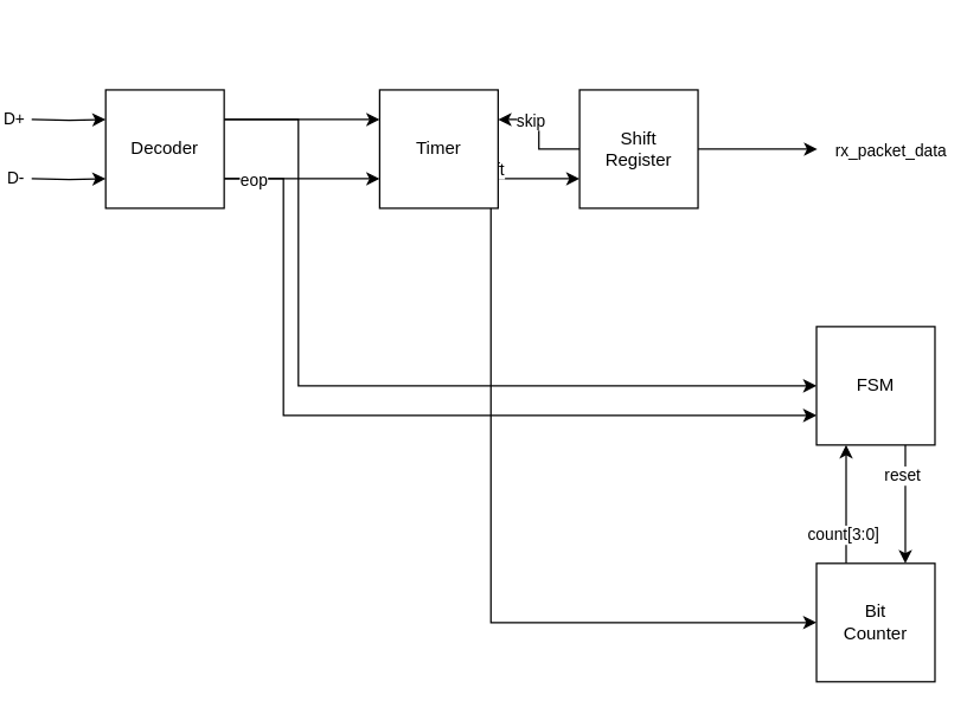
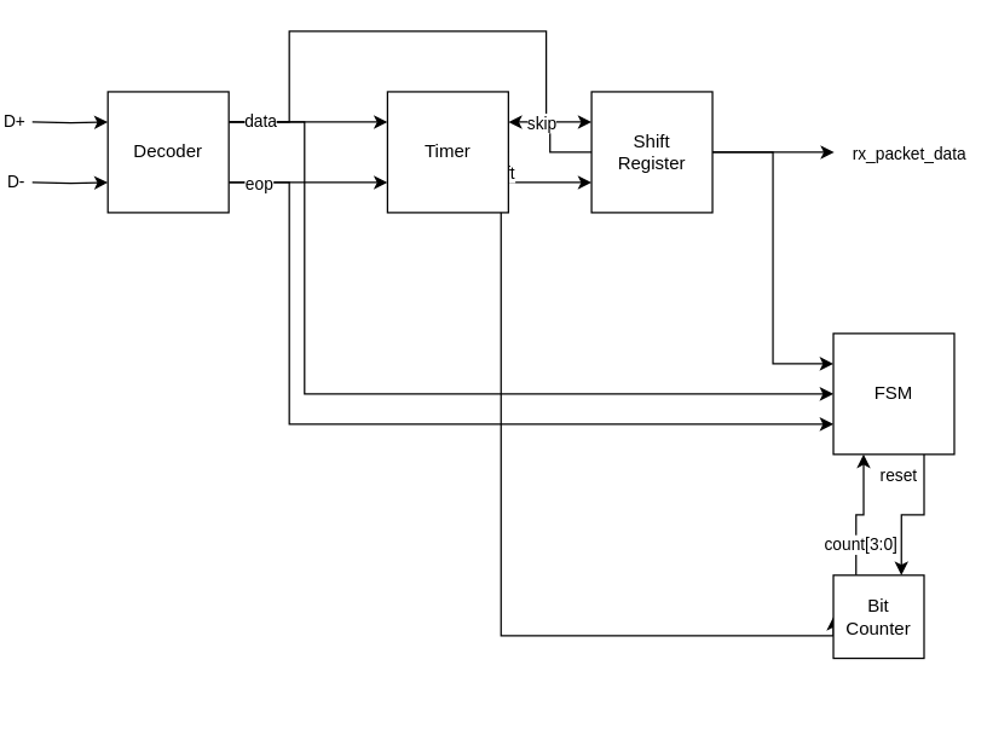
  <mxCell id="0" />
  <mxCell id="1" parent="0" />
  <mxCell id="2" style="edgeStyle=orthogonalEdgeStyle;rounded=0;orthogonalLoop=1;jettySize=auto;html=1;exitX=1;exitY=0.5;exitDx=0;exitDy=0;entryX=0;entryY=0.5;entryDx=0;entryDy=0;" parent="1" source="16" target="28" edge="1"><mxGeometry relative="1" as="geometry"><Array as="points"><mxPoint x="331" y="100" /><mxPoint x="331" y="420" /></Array></mxGeometry></mxCell>
  <mxCell id="3" style="edgeStyle=orthogonalEdgeStyle;rounded=0;orthogonalLoop=1;jettySize=auto;html=1;entryX=0;entryY=0.25;entryDx=0;entryDy=0;" parent="1" target="13" edge="1"><mxGeometry relative="1" as="geometry"><mxPoint x="20.88" y="80" as="sourcePoint" /></mxGeometry></mxCell>
  <mxCell id="4" value="D+" style="edgeLabel;html=1;align=center;verticalAlign=middle;resizable=0;points=[];" parent="3" vertex="1" connectable="0"><mxGeometry x="-0.833" y="-1" relative="1" as="geometry"><mxPoint x="-16" y="-2" as="offset" /></mxGeometry></mxCell>
  <mxCell id="5" style="edgeStyle=orthogonalEdgeStyle;rounded=0;orthogonalLoop=1;jettySize=auto;html=1;entryX=0;entryY=0.75;entryDx=0;entryDy=0;" parent="1" target="13" edge="1"><mxGeometry relative="1" as="geometry"><mxPoint x="20.88" y="120" as="sourcePoint" /></mxGeometry></mxCell>
  <mxCell id="6" value="D-" style="edgeLabel;html=1;align=center;verticalAlign=middle;resizable=0;points=[];" parent="5" vertex="1" connectable="0"><mxGeometry x="-0.919" y="-1" relative="1" as="geometry"><mxPoint x="-13" y="-2" as="offset" /></mxGeometry></mxCell>
  <mxCell id="7" style="edgeStyle=orthogonalEdgeStyle;rounded=0;orthogonalLoop=1;jettySize=auto;html=1;exitX=1;exitY=0.25;exitDx=0;exitDy=0;entryX=0;entryY=0.5;entryDx=0;entryDy=0;" parent="1" source="13" target="25" edge="1"><mxGeometry relative="1" as="geometry"><Array as="points"><mxPoint x="201" y="80" /><mxPoint x="201" y="260" /></Array></mxGeometry></mxCell>
  <mxCell id="8" style="edgeStyle=orthogonalEdgeStyle;rounded=0;orthogonalLoop=1;jettySize=auto;html=1;exitX=1;exitY=0.25;exitDx=0;exitDy=0;entryX=0;entryY=0.25;entryDx=0;entryDy=0;" parent="1" source="13" target="16" edge="1"><mxGeometry relative="1" as="geometry" /></mxCell>
  <mxCell id="9" style="edgeStyle=orthogonalEdgeStyle;rounded=0;orthogonalLoop=1;jettySize=auto;html=1;exitX=1;exitY=0.75;exitDx=0;exitDy=0;entryX=0;entryY=0.75;entryDx=0;entryDy=0;" parent="1" source="13" target="16" edge="1"><mxGeometry relative="1" as="geometry" /></mxCell>
+ <mxCell id="10" value="data" style="edgeStyle=orthogonalEdgeStyle;rounded=0;orthogonalLoop=1;jettySize=auto;html=1;exitX=1;exitY=0.25;exitDx=0;exitDy=0;entryX=0;entryY=0.25;entryDx=0;entryDy=0;" parent="1" source="13" target="22" edge="1"><mxGeometry x="-0.882" relative="1" as="geometry"><Array as="points"><mxPoint x="190.88" y="80" /><mxPoint x="190.88" y="20" /><mxPoint x="360.88" y="20" /><mxPoint x="360.88" y="80" /></Array><mxPoint as="offset" /></mxGeometry></mxCell>
  <mxCell id="11" style="edgeStyle=orthogonalEdgeStyle;rounded=0;orthogonalLoop=1;jettySize=auto;html=1;exitX=1;exitY=0.75;exitDx=0;exitDy=0;entryX=0;entryY=0.75;entryDx=0;entryDy=0;" parent="1" source="13" target="25" edge="1"><mxGeometry relative="1" as="geometry"><Array as="points"><mxPoint x="190.88" y="120" /><mxPoint x="190.88" y="280" /></Array></mxGeometry></mxCell>
  <mxCell id="12" value="eop" style="edgeLabel;html=1;align=center;verticalAlign=middle;resizable=0;points=[];" parent="11" vertex="1" connectable="0"><mxGeometry x="-0.644" y="-1" relative="1" as="geometry"><mxPoint x="-19" y="-59" as="offset" /></mxGeometry></mxCell>
  <mxCell id="13" value="Decoder" style="whiteSpace=wrap;html=1;aspect=fixed;" parent="1" vertex="1"><mxGeometry x="70.88" y="60" width="80" height="80" as="geometry" /></mxCell>
  <mxCell id="14" style="edgeStyle=orthogonalEdgeStyle;rounded=0;orthogonalLoop=1;jettySize=auto;html=1;exitX=1;exitY=0.5;exitDx=0;exitDy=0;entryX=0;entryY=0.75;entryDx=0;entryDy=0;" parent="1" source="16" target="22" edge="1"><mxGeometry relative="1" as="geometry"><Array as="points"><mxPoint x="330.88" y="100" /><mxPoint x="330.88" y="120" /></Array></mxGeometry></mxCell>
  <mxCell id="15" value="shift" style="edgeLabel;html=1;align=center;verticalAlign=middle;resizable=0;points=[];" parent="14" vertex="1" connectable="0"><mxGeometry x="-0.567" y="-1" relative="1" as="geometry"><mxPoint as="offset" /></mxGeometry></mxCell>
  <mxCell id="16" value="Timer" style="whiteSpace=wrap;html=1;aspect=fixed;" parent="1" vertex="1"><mxGeometry x="255.88" y="60" width="80" height="80" as="geometry" /></mxCell>
+ <mxCell id="17" style="edgeStyle=orthogonalEdgeStyle;rounded=0;orthogonalLoop=1;jettySize=auto;html=1;exitX=1;exitY=0.5;exitDx=0;exitDy=0;entryX=0;entryY=0.25;entryDx=0;entryDy=0;" parent="1" source="22" target="25" edge="1"><mxGeometry relative="1" as="geometry" /></mxCell>
  <mxCell id="18" style="edgeStyle=orthogonalEdgeStyle;rounded=0;orthogonalLoop=1;jettySize=auto;html=1;exitX=1;exitY=0.5;exitDx=0;exitDy=0;" parent="1" source="22" edge="1"><mxGeometry relative="1" as="geometry"><mxPoint x="551.43" y="100" as="targetPoint" /></mxGeometry></mxCell>
  <mxCell id="19" value="rx_packet_data" style="edgeLabel;html=1;align=center;verticalAlign=middle;resizable=0;points=[];" parent="18" vertex="1" connectable="0"><mxGeometry x="0.895" relative="1" as="geometry"><mxPoint x="53" as="offset" /></mxGeometry></mxCell>
  <mxCell id="20" style="edgeStyle=orthogonalEdgeStyle;rounded=0;orthogonalLoop=1;jettySize=auto;html=1;exitX=0;exitY=0.5;exitDx=0;exitDy=0;entryX=1;entryY=0.25;entryDx=0;entryDy=0;" edge="1" parent="1" source="22" target="16"><mxGeometry relative="1" as="geometry" /></mxCell>
  <mxCell id="21" value="skip" style="edgeLabel;html=1;align=center;verticalAlign=middle;resizable=0;points=[];" vertex="1" connectable="0" parent="20"><mxGeometry x="0.418" relative="1" as="geometry"><mxPoint as="offset" /></mxGeometry></mxCell>
  <mxCell id="22" value="Shift&lt;br&gt;Register" style="whiteSpace=wrap;html=1;aspect=fixed;" parent="1" vertex="1"><mxGeometry x="390.88" y="60" width="80" height="80" as="geometry" /></mxCell>
  <mxCell id="23" style="edgeStyle=orthogonalEdgeStyle;rounded=0;orthogonalLoop=1;jettySize=auto;html=1;exitX=0.75;exitY=1;exitDx=0;exitDy=0;entryX=0.75;entryY=0;entryDx=0;entryDy=0;" parent="1" source="25" target="28" edge="1"><mxGeometry relative="1" as="geometry" /></mxCell>
  <mxCell id="24" value="reset" style="edgeLabel;html=1;align=center;verticalAlign=middle;resizable=0;points=[];" parent="23" vertex="1" connectable="0"><mxGeometry x="0.195" y="-2" relative="1" as="geometry"><mxPoint y="-28" as="offset" /></mxGeometry></mxCell>
  <mxCell id="25" value="FSM" style="whiteSpace=wrap;html=1;aspect=fixed;" parent="1" vertex="1"><mxGeometry x="550.88" y="220" width="80" height="80" as="geometry" /></mxCell>
  <mxCell id="26" style="edgeStyle=orthogonalEdgeStyle;rounded=0;orthogonalLoop=1;jettySize=auto;html=1;exitX=0.25;exitY=0;exitDx=0;exitDy=0;entryX=0.25;entryY=1;entryDx=0;entryDy=0;" parent="1" source="28" target="25" edge="1"><mxGeometry relative="1" as="geometry" /></mxCell>
  <mxCell id="27" value="count[3:0]" style="edgeLabel;html=1;align=center;verticalAlign=middle;resizable=0;points=[];" parent="26" vertex="1" connectable="0"><mxGeometry x="0.023" y="2" relative="1" as="geometry"><mxPoint y="21" as="offset" /></mxGeometry></mxCell>
- <mxCell id="28" value="Bit&lt;br&gt;Counter" style="whiteSpace=wrap;html=1;aspect=fixed;" parent="1" vertex="1"><mxGeometry x="550.88" y="380" width="80" height="80" as="geometry" /></mxCell>
+ <mxCell id="28" value="Bit&lt;br&gt;Counter" style="whiteSpace=wrap;html=1;aspect=fixed;" parent="1" vertex="1"><mxGeometry x="550.88" y="380" width="60" height="55" as="geometry" /></mxCell>
